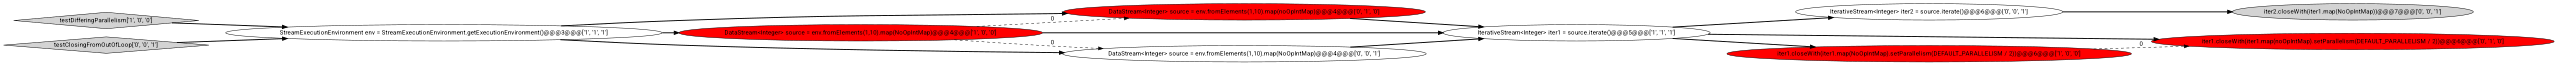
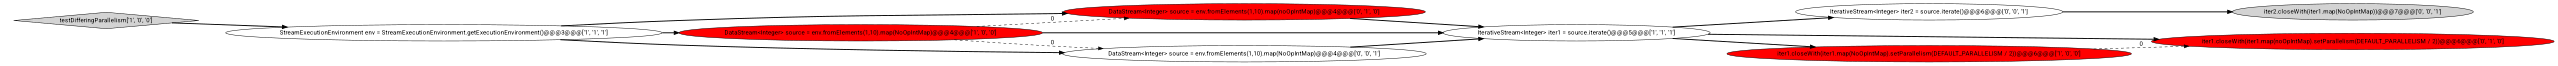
  digraph {
    fontname=Roboto
    rankdir=LR
    node [fillcolor=white fontname=Roboto shape=ellipse style=filled]
    edge [fontname=Roboto style=bold]
    n1 [label="IterativeStream<Integer> iter1 = source.iterate()@@@5@@@['1', '1', '1']"]
    n2 [label="IterativeStream<Integer> iter2 = source.iterate()@@@6@@@['0', '0', '1']"]
    n3 [fillcolor=red label="iter1.closeWith(iter1.map(NoOpIntMap).setParallelism(DEFAULT_PARALLELISM / 2))@@@6@@@['1', '0', '0']"]
    n4 [fillcolor=red label="iter1.closeWith(iter1.map(noOpIntMap).setParallelism(DEFAULT_PARALLELISM / 2))@@@6@@@['0', '1', '0']"]
    n5 [fillcolor=lightgray label="iter2.closeWith(iter1.map(NoOpIntMap))@@@7@@@['0', '0', '1']"]
    n6 [fillcolor=red label="DataStream<Integer> source = env.fromElements(1,10).map(NoOpIntMap)@@@4@@@['1', '0', '0']"]
    n7 [fillcolor=red label="DataStream<Integer> source = env.fromElements(1,10).map(noOpIntMap)@@@4@@@['0', '1', '0']"]
    n8 [label="DataStream<Integer> source = env.fromElements(1,10).map(NoOpIntMap)@@@4@@@['0', '0', '1']"]
    n9 [fillcolor=lightgray label="testDifferingParallelism['1', '0', '0']" shape=diamond]
    n10 [label="StreamExecutionEnvironment env = StreamExecutionEnvironment.getExecutionEnvironment()@@@3@@@['1', '1', '1']"]
-   n11 [fillcolor=lightgray label="testClosingFromOutOfLoop['0', '0', '1']" shape=diamond]
    n1 -> n2
    n1 -> n3
    n1 -> n4
    n2 -> n5
    n3 -> n4 [label=0 style=dashed]
    n6 -> n1
    n6 -> n7 [label=0 style=dashed]
    n6 -> n8 [label=0 style=dashed]
    n7 -> n1
    n8 -> n1
    n9 -> n10
    n10 -> n6
    n10 -> n7
    n10 -> n8
-   n11 -> n10
  }
